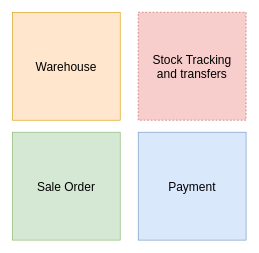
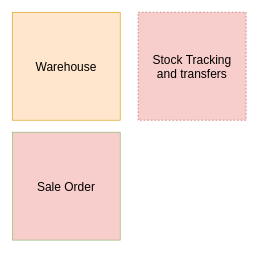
  <mxCell id="0" />
  <mxCell id="1" parent="0" />
  <mxCell id="2" value="Warehouse" style="whiteSpace=wrap;html=1;aspect=fixed;fontSize=20;fillColor=#ffe6cc;strokeColor=#d79b00;" parent="1" vertex="1"><mxGeometry x="20" y="20" width="180" height="180" as="geometry" /></mxCell>
- <mxCell id="3" value="Sale Order" style="whiteSpace=wrap;html=1;aspect=fixed;fontSize=20;fillColor=#d5e8d4;strokeColor=#82b366;" parent="1" vertex="1"><mxGeometry x="20" y="220" width="180" height="180" as="geometry" /></mxCell>
- <mxCell id="4" value="Payment" style="whiteSpace=wrap;html=1;aspect=fixed;fontSize=20;fillColor=#dae8fc;strokeColor=#6c8ebf;" parent="1" vertex="1"><mxGeometry x="230" y="220" width="180" height="180" as="geometry" /></mxCell>
+ <mxCell id="3" value="Sale Order" style="whiteSpace=wrap;html=1;aspect=fixed;fontSize=20;fillColor=#f8cecc;strokeColor=#82b366;" parent="1" vertex="1"><mxGeometry x="20" y="220" width="180" height="180" as="geometry" /></mxCell>
  <mxCell id="5" value="Stock Tracking&lt;br&gt;and transfers" style="whiteSpace=wrap;html=1;aspect=fixed;fontSize=20;fillColor=#f8cecc;strokeColor=#b85450;dashed=1;" parent="1" vertex="1"><mxGeometry x="230" y="20" width="180" height="180" as="geometry" /></mxCell>
